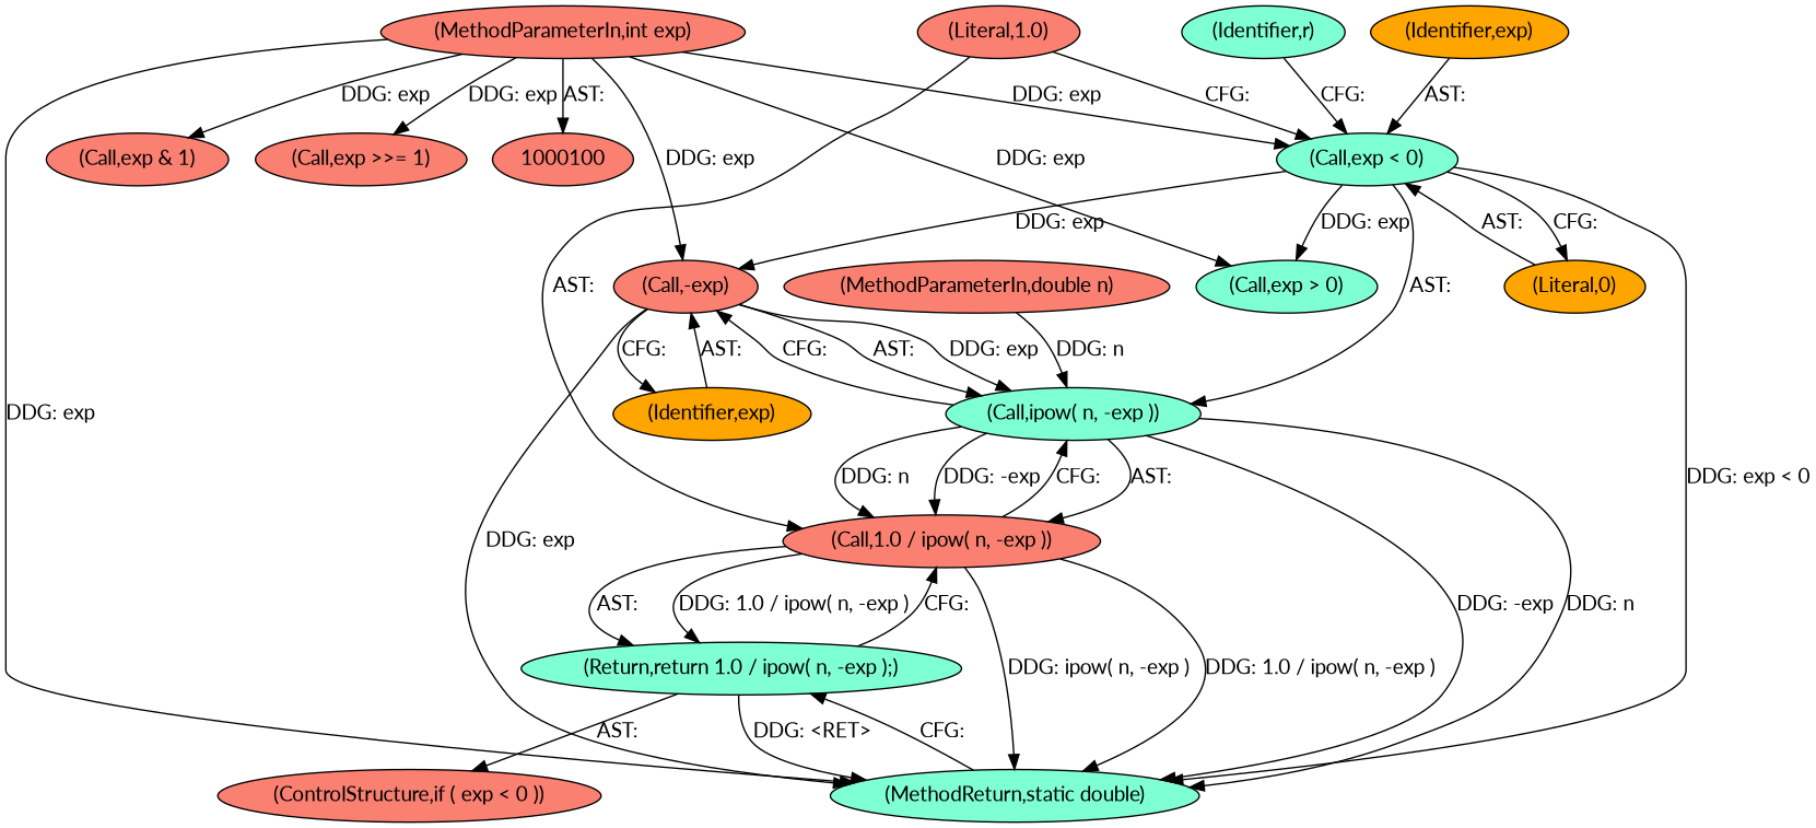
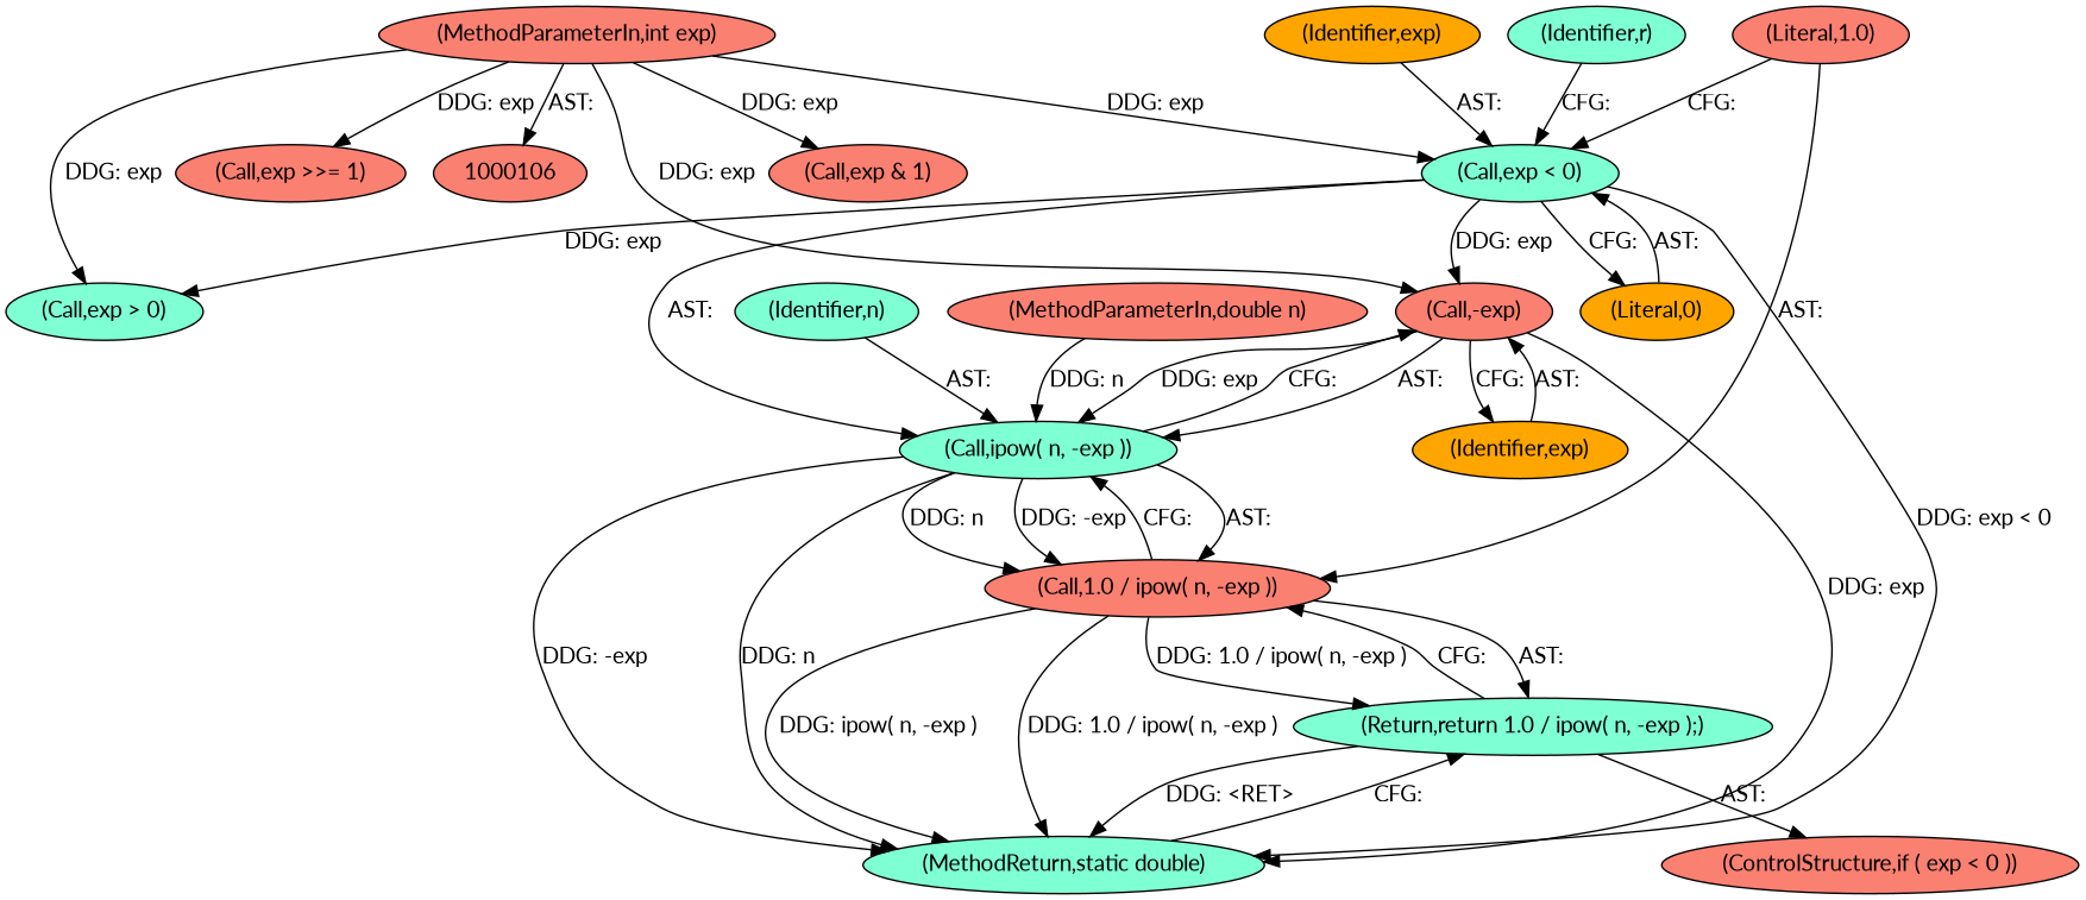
  digraph {
    fontname=Lato
    node [fillcolor=salmon fontname=Lato style=filled]
    edge [fontname=Lato]
    n1 [label="(Call,-exp)"]
    n2 [fillcolor=aquamarine label="(Call,ipow( n, -exp ))"]
    n3 [fillcolor=orange label="(Identifier,exp)"]
    n4 [fillcolor=aquamarine label="(MethodReturn,static double)"]
    n5 [label="(Call,1.0 / ipow( n, -exp ))"]
    n6 [fillcolor=aquamarine label="(Return,return 1.0 / ipow( n, -exp );)"]
    n7 [fillcolor=aquamarine label="(Call,exp < 0)"]
    n8 [fillcolor=aquamarine label="(Call,exp > 0)"]
    n9 [fillcolor=orange label="(Literal,0)"]
    n10 [label="(ControlStructure,if ( exp < 0 ))"]
    n11 [label="(MethodParameterIn,int exp)"]
    n12 [label="(Call,exp & 1)"]
    n13 [label="(Call,exp >>= 1)"]
-   1000100
+   1000100 [label=1000106]
    n15 [label="(Literal,1.0)"]
    n16 [fillcolor=aquamarine label="(Identifier,r)"]
    n17 [fillcolor=orange label="(Identifier,exp)"]
+   n18 [fillcolor=aquamarine label="(Identifier,n)"]
    n19 [label="(MethodParameterIn,double n)"]
    n1 -> n2 [label="AST: "]
    n1 -> n2 [label="DDG: exp"]
    n1 -> n3 [label="CFG: "]
    n1 -> n4 [label="DDG: exp"]
    n2 -> n1 [label="CFG: "]
    n2 -> n4 [label="DDG: -exp"]
    n2 -> n4 [label="DDG: n"]
    n2 -> n5 [label="AST: "]
    n2 -> n5 [label="DDG: n"]
    n2 -> n5 [label="DDG: -exp"]
    n3 -> n1 [label="AST: "]
    n4 -> n6 [label="CFG: "]
    n5 -> n2 [label="CFG: "]
    n5 -> n4 [label="DDG: ipow( n, -exp )"]
    n5 -> n4 [label="DDG: 1.0 / ipow( n, -exp )"]
    n5 -> n6 [label="AST: "]
    n5 -> n6 [label="DDG: 1.0 / ipow( n, -exp )"]
    n6 -> n4 [label="DDG: <RET>"]
    n6 -> n5 [label="CFG: "]
    n6 -> n10 [label="AST: "]
    n7 -> n1 [label="DDG: exp"]
    n7 -> n2 [label="AST: "]
    n7 -> n4 [label="DDG: exp < 0"]
    n7 -> n8 [label="DDG: exp"]
    n7 -> n9 [label="CFG: "]
    n9 -> n7 [label="AST: "]
    n11 -> n1 [label="DDG: exp"]
-   n11 -> n4 [label="DDG: exp"]
    n11 -> n7 [label="DDG: exp"]
    n11 -> n8 [label="DDG: exp"]
    n11 -> n12 [label="DDG: exp"]
    n11 -> n13 [label="DDG: exp"]
    n11 -> 1000100 [label="AST: "]
    n15 -> n5 [label="AST: "]
    n15 -> n7 [label="CFG: "]
    n16 -> n7 [label="CFG: "]
    n17 -> n7 [label="AST: "]
+   n18 -> n2 [label="AST: "]
    n19 -> n2 [label="DDG: n"]
  }
